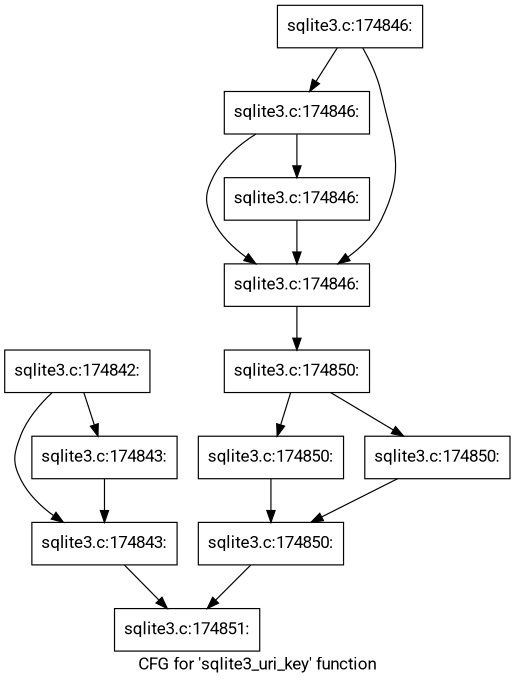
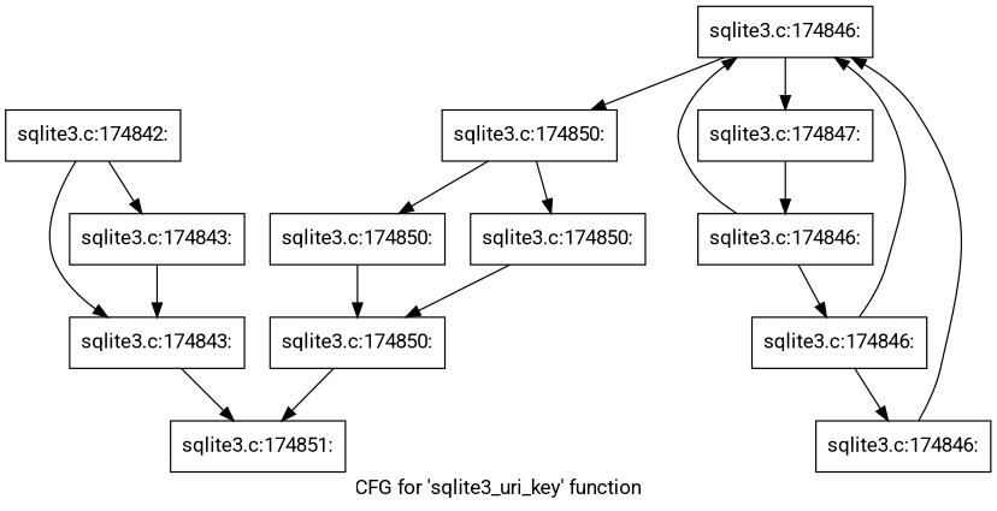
  digraph {
    fontname=Roboto
    label="CFG for 'sqlite3_uri_key' function"
    node [fontname=Roboto shape=record]
    edge [fontname=Roboto]
    n1 [label="{sqlite3.c:174842:}"]
    n2 [label="{sqlite3.c:174843:}"]
    n3 [label="{sqlite3.c:174843:}"]
    n4 [label="{sqlite3.c:174851:}"]
    n5 [label="{sqlite3.c:174846:}"]
    n6 [label="{sqlite3.c:174846:}"]
    n7 [label="{sqlite3.c:174846:}"]
    n8 [label="{sqlite3.c:174846:}"]
+   n9 [label="{sqlite3.c:174847:}"]
    n10 [label="{sqlite3.c:174850:}"]
    n11 [label="{sqlite3.c:174850:}"]
    n12 [label="{sqlite3.c:174850:}"]
    n13 [label="{sqlite3.c:174850:}"]
    n1 -> n2
    n1 -> n3
    n2 -> n4
    n3 -> n2
    n5 -> n6
    n5 -> n7
    n6 -> n7
    n6 -> n8
+   n7 -> n9
    n7 -> n10
    n8 -> n7
+   n9 -> n5
    n10 -> n11
    n10 -> n12
    n11 -> n13
    n12 -> n13
    n13 -> n4
  }
